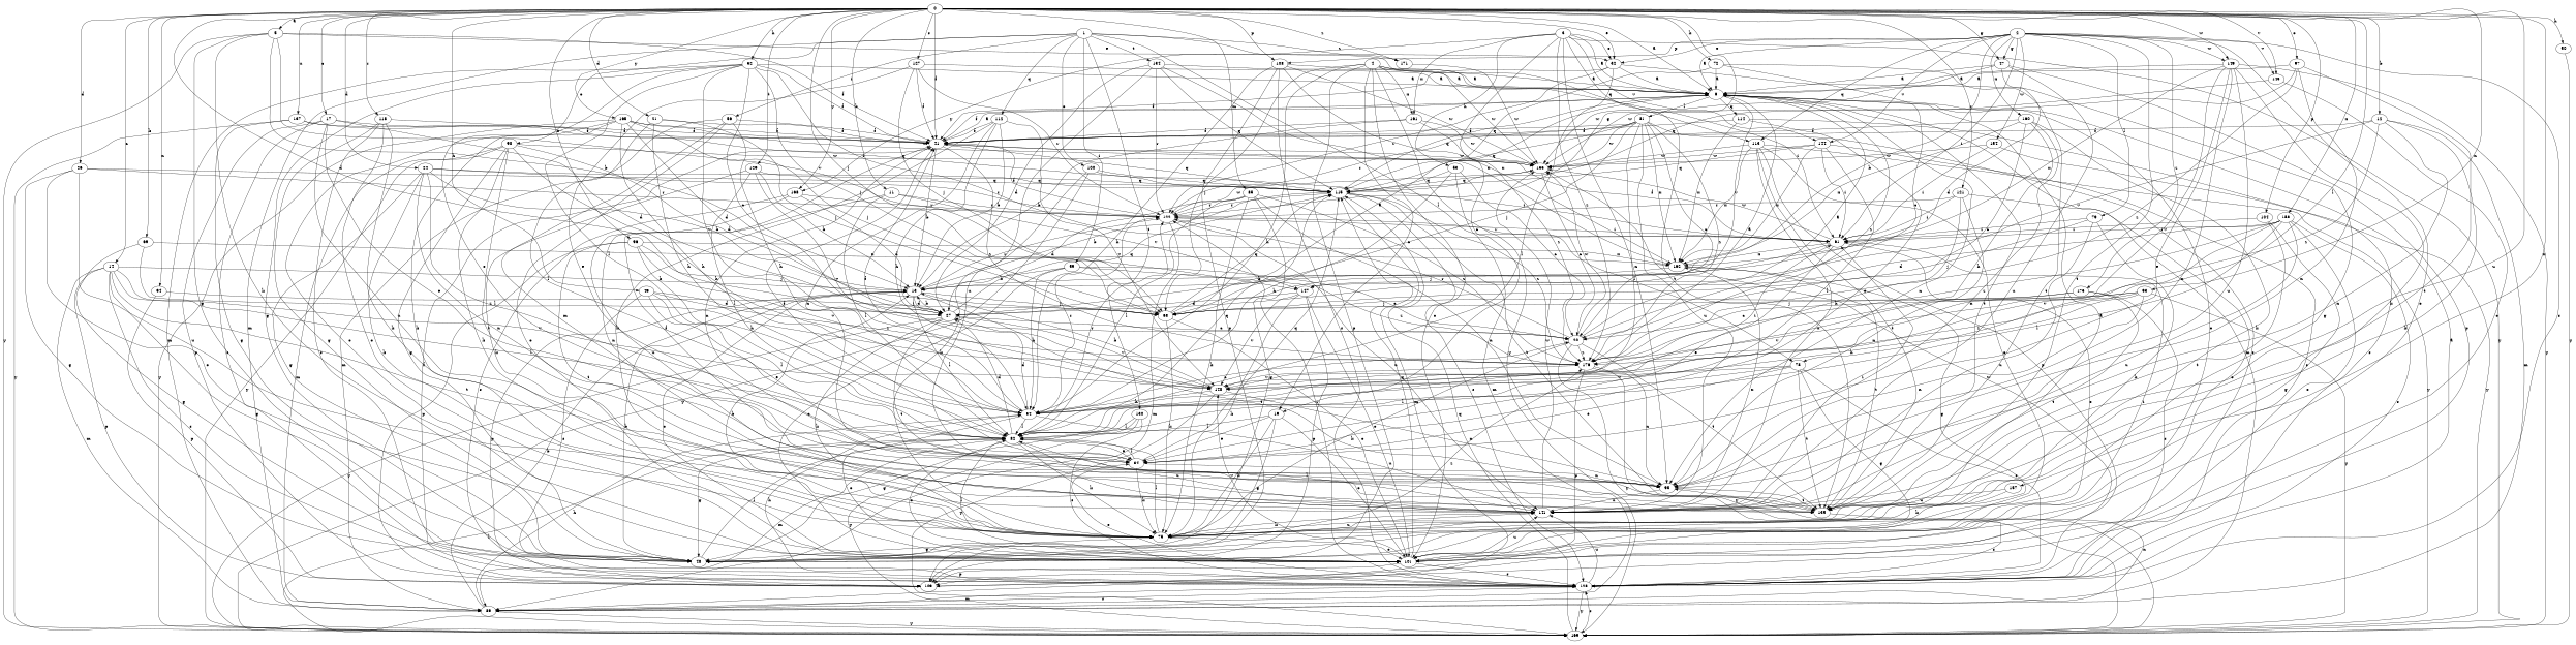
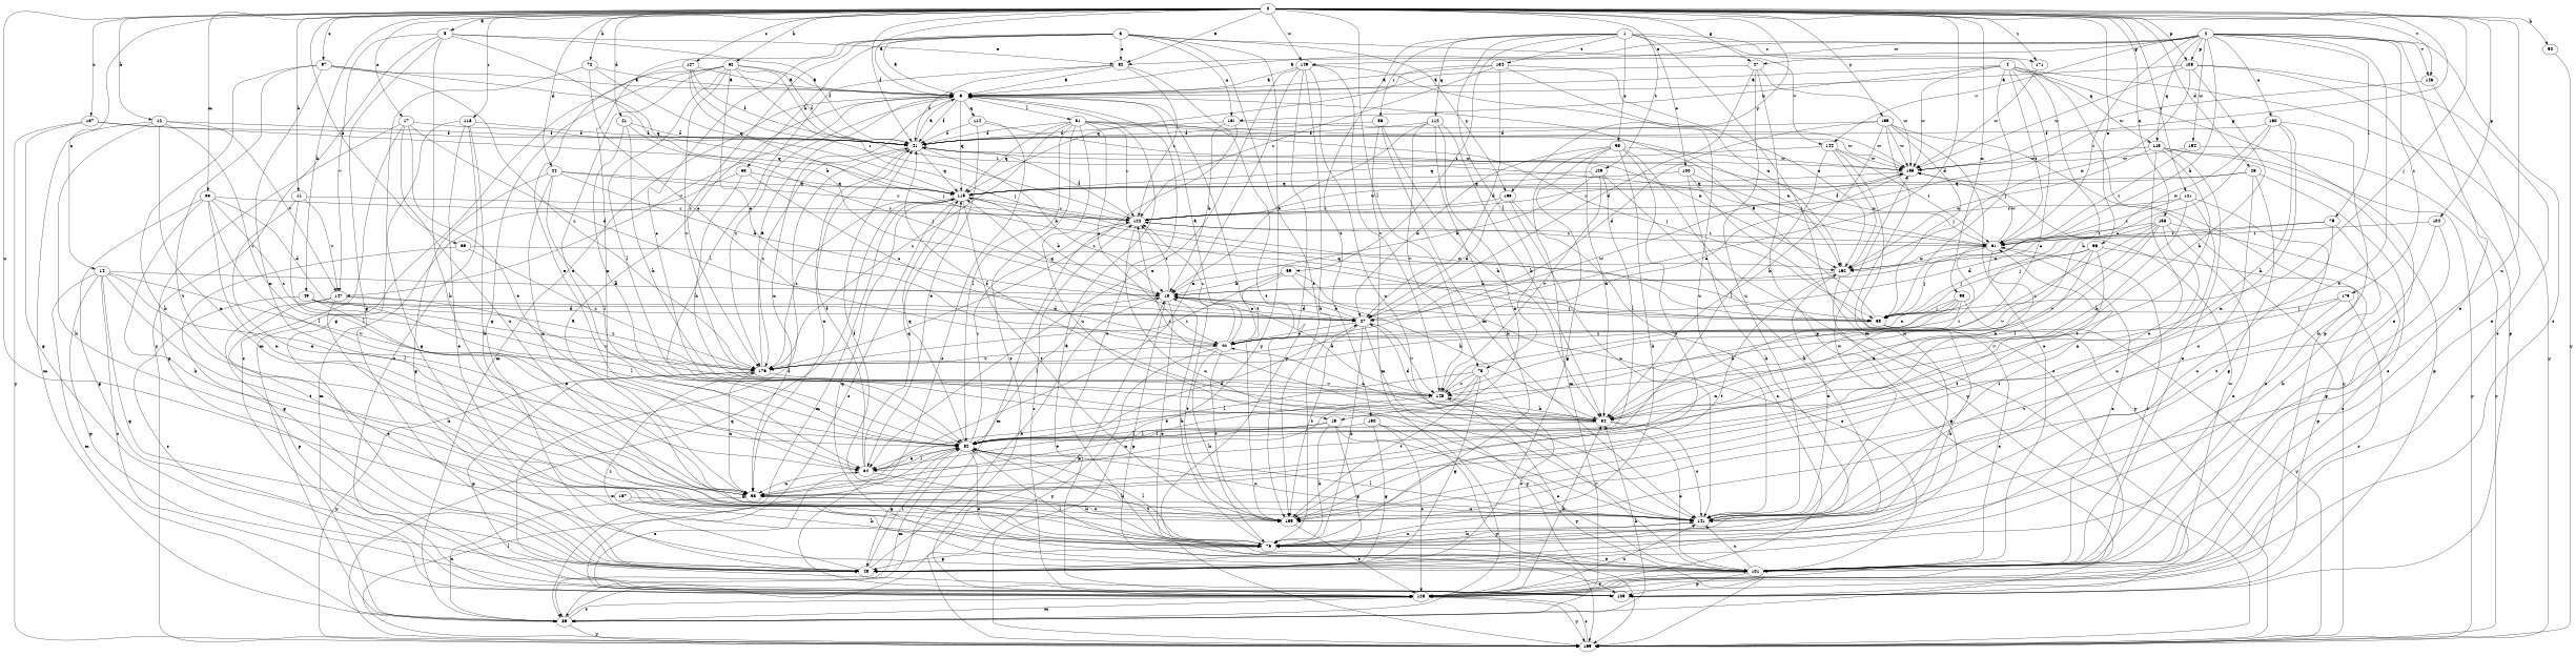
  strict digraph {
    0
    5
    6
    11
    12
    14
    17
    21
    24
    26
    27
    32
    41
    47
    49
    50
    52
    68
    69
    72
    78
    85
    93
-   94
    96
    97
    104
    108
    118
    121
    122
    127
    129
    137
    141
    143
    149
    157
    158
    165
    168
    171
    13
    169
    48
    75
    147
    89
    101
    135
    95
    176
    81
    114
    115
    82
    128
    109
    148
    34
    54
    20
    155
    61
    162
    1
    56
    59
    98
    100
    112
    113
    130
    134
    2
    79
    144
    154
    160
    175
    3
    19
    53
    161
    4
    0 -> 5 [label=a]
    0 -> 6 [label=a]
    0 -> 11 [label=b]
    0 -> 12 [label=b]
    0 -> 14 [label=c]
    0 -> 17 [label=c]
    0 -> 21 [label=d]
    0 -> 24 [label=d]
    0 -> 26 [label=d]
    0 -> 27 [label=d]
    0 -> 32 [label=e]
    0 -> 41 [label=f]
    0 -> 47 [label=g]
    0 -> 49 [label=h]
    0 -> 50 [label=h]
    0 -> 52 [label=h]
    0 -> 68 [label=j]
    0 -> 69 [label=k]
    0 -> 72 [label=k]
    0 -> 78 [label=l]
    0 -> 85 [label=m]
    0 -> 93 [label=n]
-   0 -> 94 [label=n]
    0 -> 96 [label=o]
    0 -> 97 [label=o]
    0 -> 104 [label=p]
    0 -> 108 [label=p]
    0 -> 118 [label=r]
    0 -> 121 [label=r]
    0 -> 122 [label=g]
    0 -> 127 [label=s]
    0 -> 129 [label=t]
    0 -> 137 [label=u]
    0 -> 141 [label=u]
    0 -> 143 [label=v]
    0 -> 149 [label=w]
    0 -> 157 [label=x]
    0 -> 158 [label=x]
    0 -> 165 [label=y]
    0 -> 168 [label=y]
    0 -> 171 [label=z]
    5 -> 32 [label=e]
    5 -> 41 [label=f]
    5 -> 13 [label=b]
    5 -> 169 [label=y]
    5 -> 48 [label=g]
    5 -> 75 [label=k]
    5 -> 147 [label=v]
    6 -> 41 [label=f]
    6 -> 147 [label=v]
    6 -> 89 [label=m]
    6 -> 101 [label=o]
    6 -> 135 [label=t]
    6 -> 95 [label=n]
    6 -> 176 [label=z]
    6 -> 81 [label=l]
    6 -> 114 [label=q]
    6 -> 115 [label=q]
    11 -> 122 [label=r]
    11 -> 147 [label=v]
    11 -> 95 [label=n]
    11 -> 82 [label=l]
    12 -> 41 [label=f]
    12 -> 75 [label=k]
    12 -> 147 [label=v]
    12 -> 89 [label=m]
    12 -> 95 [label=n]
    12 -> 176 [label=z]
    14 -> 13 [label=b]
    14 -> 48 [label=g]
    14 -> 89 [label=m]
    14 -> 135 [label=t]
    14 -> 82 [label=l]
    14 -> 128 [label=s]
    14 -> 109 [label=p]
    14 -> 148 [label=v]
    17 -> 27 [label=d]
    17 -> 41 [label=f]
    17 -> 141 [label=u]
    17 -> 128 [label=s]
    17 -> 109 [label=p]
    17 -> 34 [label=e]
    21 -> 41 [label=f]
    21 -> 68 [label=j]
    21 -> 82 [label=l]
    21 -> 54 [label=h]
    24 -> 122 [label=r]
    24 -> 13 [label=b]
    24 -> 48 [label=g]
    24 -> 95 [label=n]
    24 -> 115 [label=q]
    24 -> 82 [label=l]
    26 -> 122 [label=r]
    26 -> 141 [label=u]
    26 -> 48 [label=g]
    26 -> 101 [label=o]
    26 -> 115 [label=q]
    27 -> 13 [label=b]
    27 -> 169 [label=y]
    27 -> 75 [label=k]
    27 -> 135 [label=t]
    27 -> 115 [label=q]
    27 -> 148 [label=v]
    27 -> 20 [label=c]
    32 -> 6 [label=a]
    32 -> 41 [label=f]
    32 -> 122 [label=r]
    32 -> 135 [label=t]
    32 -> 82 [label=l]
    41 -> 6 [label=a]
    41 -> 13 [label=b]
    41 -> 95 [label=n]
    41 -> 176 [label=z]
    41 -> 115 [label=q]
    41 -> 155 [label=w]
    47 -> 6 [label=a]
    47 -> 27 [label=d]
    47 -> 141 [label=u]
    47 -> 109 [label=p]
    47 -> 155 [label=w]
    49 -> 27 [label=d]
    49 -> 176 [label=z]
    49 -> 82 [label=l]
    49 -> 128 [label=s]
    49 -> 34 [label=e]
    50 -> 169 [label=y]
    52 -> 6 [label=a]
    52 -> 41 [label=f]
    52 -> 68 [label=j]
    52 -> 48 [label=g]
    52 -> 89 [label=m]
    52 -> 82 [label=l]
    52 -> 148 [label=v]
    52 -> 34 [label=e]
    52 -> 20 [label=c]
    52 -> 61 [label=i]
    68 -> 6 [label=a]
    68 -> 75 [label=k]
    68 -> 101 [label=o]
    68 -> 115 [label=q]
    69 -> 48 [label=g]
    69 -> 176 [label=z]
    69 -> 162 [label=x]
    72 -> 6 [label=a]
    72 -> 48 [label=g]
    72 -> 115 [label=q]
    72 -> 20 [label=c]
    78 -> 48 [label=g]
    78 -> 135 [label=t]
    78 -> 82 [label=l]
    78 -> 128 [label=s]
    78 -> 148 [label=v]
    78 -> 34 [label=e]
    85 -> 27 [label=d]
    85 -> 122 [label=r]
    85 -> 48 [label=g]
    85 -> 75 [label=k]
    85 -> 95 [label=n]
    85 -> 176 [label=z]
    85 -> 82 [label=l]
    93 -> 68 [label=j]
    93 -> 169 [label=y]
    93 -> 95 [label=n]
    93 -> 176 [label=z]
    93 -> 54 [label=h]
    93 -> 20 [label=c]
-   94 -> 68 [label=j]
-   94 -> 109 [label=p]
    96 -> 68 [label=j]
    96 -> 135 [label=t]
    96 -> 109 [label=p]
    96 -> 148 [label=v]
    96 -> 54 [label=h]
    96 -> 162 [label=x]
    97 -> 6 [label=a]
-   24 -> 75 [label=k]
+   97 -> 75 [label=k]
    97 -> 135 [label=t]
    97 -> 95 [label=n]
    97 -> 176 [label=z]
    97 -> 115 [label=q]
    104 -> 48 [label=g]
    104 -> 135 [label=t]
    104 -> 61 [label=i]
    108 -> 6 [label=a]
    108 -> 128 [label=s]
    108 -> 109 [label=p]
    108 -> 54 [label=h]
    108 -> 155 [label=w]
    108 -> 162 [label=x]
    118 -> 41 [label=f]
    118 -> 48 [label=g]
    118 -> 75 [label=k]
    118 -> 101 [label=o]
    118 -> 128 [label=s]
    121 -> 122 [label=r]
    121 -> 101 [label=o]
    121 -> 95 [label=n]
    121 -> 54 [label=h]
    121 -> 61 [label=i]
    122 -> 41 [label=f]
    122 -> 141 [label=u]
    122 -> 89 [label=m]
    122 -> 155 [label=w]
    122 -> 61 [label=i]
    127 -> 6 [label=a]
    127 -> 41 [label=f]
    127 -> 68 [label=j]
    127 -> 122 [label=r]
    127 -> 34 [label=e]
    129 -> 13 [label=b]
    129 -> 75 [label=k]
    129 -> 115 [label=q]
    129 -> 82 [label=l]
    129 -> 148 [label=v]
    137 -> 41 [label=f]
    137 -> 169 [label=y]
    137 -> 48 [label=g]
    137 -> 115 [label=q]
    141 -> 75 [label=k]
    141 -> 82 [label=l]
    141 -> 155 [label=w]
    141 -> 61 [label=i]
    141 -> 162 [label=x]
    143 -> 101 [label=o]
    143 -> 155 [label=w]
    149 -> 6 [label=a]
    149 -> 141 [label=u]
    149 -> 169 [label=y]
    149 -> 75 [label=k]
    149 -> 95 [label=n]
    149 -> 148 [label=v]
    149 -> 34 [label=e]
    149 -> 162 [label=x]
    157 -> 141 [label=u]
    157 -> 75 [label=k]
    158 -> 27 [label=d]
    158 -> 141 [label=u]
    158 -> 101 [label=o]
    158 -> 176 [label=z]
    158 -> 82 [label=l]
    158 -> 128 [label=s]
    158 -> 148 [label=v]
    158 -> 61 [label=i]
    165 -> 27 [label=d]
    165 -> 41 [label=f]
    165 -> 68 [label=j]
    165 -> 169 [label=y]
    165 -> 75 [label=k]
    165 -> 101 [label=o]
    165 -> 54 [label=h]
    165 -> 155 [label=w]
    168 -> 27 [label=d]
    168 -> 122 [label=r]
    168 -> 141 [label=u]
    168 -> 128 [label=s]
    171 -> 155 [label=w]
    13 -> 27 [label=d]
    13 -> 68 [label=j]
    13 -> 122 [label=r]
    13 -> 101 [label=o]
    13 -> 135 [label=t]
    13 -> 82 [label=l]
    13 -> 109 [label=p]
    169 -> 115 [label=q]
    169 -> 82 [label=l]
    169 -> 128 [label=s]
    48 -> 13 [label=b]
    48 -> 176 [label=z]
    48 -> 82 [label=l]
    75 -> 6 [label=a]
    75 -> 141 [label=u]
    75 -> 13 [label=b]
    75 -> 48 [label=g]
    75 -> 101 [label=o]
    75 -> 82 [label=l]
    147 -> 27 [label=d]
    147 -> 75 [label=k]
    147 -> 101 [label=o]
    147 -> 109 [label=p]
    147 -> 148 [label=v]
    89 -> 13 [label=b]
    89 -> 169 [label=y]
    89 -> 95 [label=n]
    89 -> 128 [label=s]
    89 -> 54 [label=h]
    101 -> 141 [label=u]
    101 -> 115 [label=q]
    101 -> 82 [label=l]
    101 -> 128 [label=s]
    101 -> 109 [label=p]
    101 -> 148 [label=v]
    101 -> 61 [label=i]
    135 -> 41 [label=f]
    135 -> 128 [label=s]
    95 -> 141 [label=u]
    95 -> 135 [label=t]
    176 -> 6 [label=a]
    176 -> 169 [label=y]
    176 -> 95 [label=n]
    176 -> 109 [label=p]
    176 -> 148 [label=v]
    81 -> 41 [label=f]
    81 -> 68 [label=j]
    81 -> 122 [label=r]
    81 -> 141 [label=u]
    81 -> 176 [label=z]
    81 -> 115 [label=q]
    81 -> 82 [label=l]
    81 -> 128 [label=s]
    81 -> 20 [label=c]
    81 -> 155 [label=w]
    81 -> 162 [label=x]
    114 -> 41 [label=f]
    114 -> 128 [label=s]
    114 -> 34 [label=e]
    114 -> 162 [label=x]
    115 -> 122 [label=r]
    115 -> 13 [label=b]
    115 -> 89 [label=m]
    115 -> 135 [label=t]
    115 -> 176 [label=z]
    115 -> 128 [label=s]
    82 -> 27 [label=d]
    82 -> 122 [label=r]
    82 -> 141 [label=u]
    82 -> 48 [label=g]
    82 -> 75 [label=k]
    82 -> 89 [label=m]
    82 -> 101 [label=o]
    82 -> 115 [label=q]
    82 -> 34 [label=e]
    128 -> 6 [label=a]
    128 -> 122 [label=r]
    128 -> 141 [label=u]
    128 -> 169 [label=y]
    128 -> 89 [label=m]
    128 -> 34 [label=e]
    128 -> 54 [label=h]
    128 -> 155 [label=w]
    109 -> 41 [label=f]
    148 -> 13 [label=b]
    148 -> 169 [label=y]
    148 -> 95 [label=n]
    148 -> 54 [label=h]
    148 -> 61 [label=i]
    34 -> 41 [label=f]
    34 -> 75 [label=k]
    34 -> 95 [label=n]
    34 -> 115 [label=q]
    34 -> 82 [label=l]
    54 -> 27 [label=d]
    54 -> 41 [label=f]
    54 -> 122 [label=r]
    54 -> 141 [label=u]
    54 -> 101 [label=o]
    54 -> 82 [label=l]
    54 -> 20 [label=c]
    20 -> 6 [label=a]
    20 -> 122 [label=r]
    20 -> 169 [label=y]
    20 -> 75 [label=k]
    20 -> 135 [label=t]
    20 -> 176 [label=z]
    20 -> 155 [label=w]
    155 -> 115 [label=q]
    155 -> 20 [label=c]
    61 -> 41 [label=f]
    61 -> 68 [label=j]
    61 -> 122 [label=r]
    61 -> 101 [label=o]
    61 -> 34 [label=e]
    61 -> 155 [label=w]
    61 -> 162 [label=x]
    162 -> 13 [label=b]
    162 -> 48 [label=g]
    162 -> 135 [label=t]
    1 -> 78 [label=l]
    1 -> 171 [label=z]
    1 -> 89 [label=m]
    1 -> 56 [label=i]
    1 -> 59 [label=i]
    1 -> 98 [label=o]
    1 -> 100 [label=o]
    1 -> 112 [label=q]
    1 -> 113 [label=q]
    1 -> 130 [label=t]
    1 -> 134 [label=t]
    56 -> 41 [label=f]
    56 -> 141 [label=m]
    56 -> 89 [label=m]
-   56 -> 101 [label=o]
    56 -> 54 [label=h]
    59 -> 13 [label=b]
    59 -> 101 [label=o]
    59 -> 176 [label=z]
    59 -> 54 [label=h]
    59 -> 20 [label=c]
    98 -> 27 [label=d]
    98 -> 169 [label=y]
    98 -> 48 [label=g]
    98 -> 75 [label=k]
    98 -> 89 [label=m]
    98 -> 135 [label=t]
    98 -> 54 [label=h]
    98 -> 155 [label=w]
    100 -> 169 [label=y]
    100 -> 75 [label=k]
    100 -> 115 [label=q]
    100 -> 61 [label=i]
    112 -> 41 [label=f]
    112 -> 13 [label=b]
    112 -> 75 [label=k]
    112 -> 95 [label=n]
    112 -> 148 [label=v]
    112 -> 54 [label=h]
    113 -> 141 [label=u]
    113 -> 169 [label=y]
    113 -> 101 [label=o]
    113 -> 135 [label=t]
    113 -> 109 [label=p]
    113 -> 155 [label=w]
    113 -> 162 [label=x]
    130 -> 169 [label=y]
    130 -> 48 [label=g]
    130 -> 82 [label=l]
    130 -> 128 [label=s]
    134 -> 6 [label=a]
    134 -> 27 [label=d]
    134 -> 122 [label=r]
    134 -> 141 [label=u]
    134 -> 115 [label=q]
    134 -> 162 [label=x]
    2 -> 6 [label=a]
    2 -> 32 [label=e]
    2 -> 47 [label=g]
    2 -> 108 [label=p]
    2 -> 143 [label=v]
    2 -> 149 [label=w]
    2 -> 13 [label=b]
    2 -> 101 [label=o]
    2 -> 135 [label=t]
    2 -> 128 [label=s]
    2 -> 61 [label=i]
    2 -> 113 [label=q]
    2 -> 79 [label=l]
    2 -> 144 [label=v]
    2 -> 154 [label=w]
    2 -> 160 [label=x]
    2 -> 175 [label=z]
    79 -> 68 [label=j]
    79 -> 141 [label=u]
    79 -> 75 [label=k]
    79 -> 61 [label=i]
    144 -> 115 [label=q]
    144 -> 82 [label=l]
    144 -> 128 [label=s]
    144 -> 155 [label=w]
    144 -> 61 [label=i]
    144 -> 162 [label=x]
    154 -> 169 [label=y]
    154 -> 155 [label=w]
    154 -> 61 [label=i]
    160 -> 41 [label=f]
    160 -> 75 [label=k]
    160 -> 95 [label=n]
    160 -> 54 [label=h]
    160 -> 20 [label=c]
    160 -> 162 [label=x]
    175 -> 68 [label=j]
    175 -> 135 [label=t]
    175 -> 128 [label=s]
    175 -> 148 [label=v]
    3 -> 6 [label=a]
    3 -> 32 [label=e]
    3 -> 168 [label=y]
    3 -> 169 [label=y]
    3 -> 135 [label=t]
    3 -> 95 [label=n]
    3 -> 176 [label=z]
    3 -> 144 [label=v]
    3 -> 19 [label=c]
    3 -> 53 [label=h]
    3 -> 161 [label=x]
    19 -> 48 [label=g]
    19 -> 75 [label=k]
    19 -> 101 [label=o]
    19 -> 82 [label=l]
    19 -> 34 [label=e]
    53 -> 89 [label=m]
    53 -> 115 [label=q]
    53 -> 54 [label=h]
    53 -> 20 [label=c]
    161 -> 41 [label=f]
    161 -> 13 [label=b]
    161 -> 176 [label=z]
    161 -> 155 [label=w]
    4 -> 6 [label=a]
    4 -> 68 [label=j]
    4 -> 169 [label=y]
    4 -> 101 [label=o]
    4 -> 109 [label=p]
    4 -> 54 [label=h]
    4 -> 155 [label=w]
    4 -> 61 [label=i]
    4 -> 19 [label=c]
    4 -> 161 [label=x]
  }
